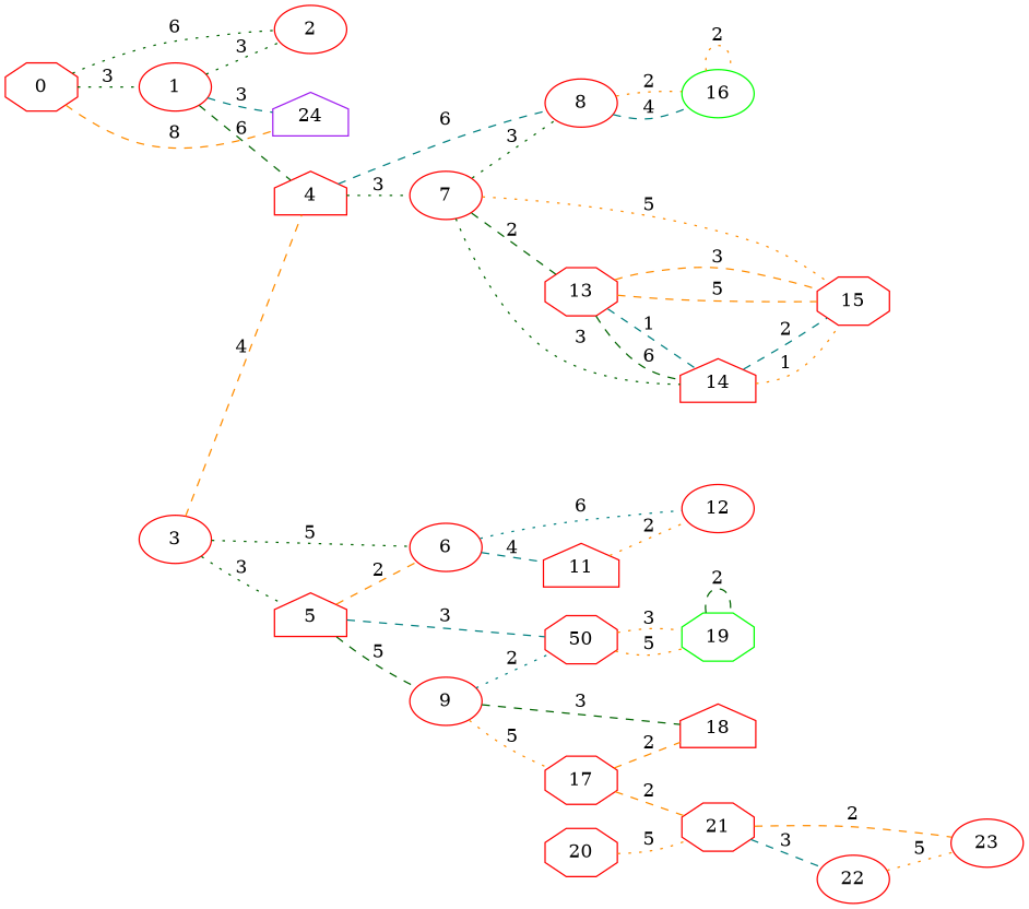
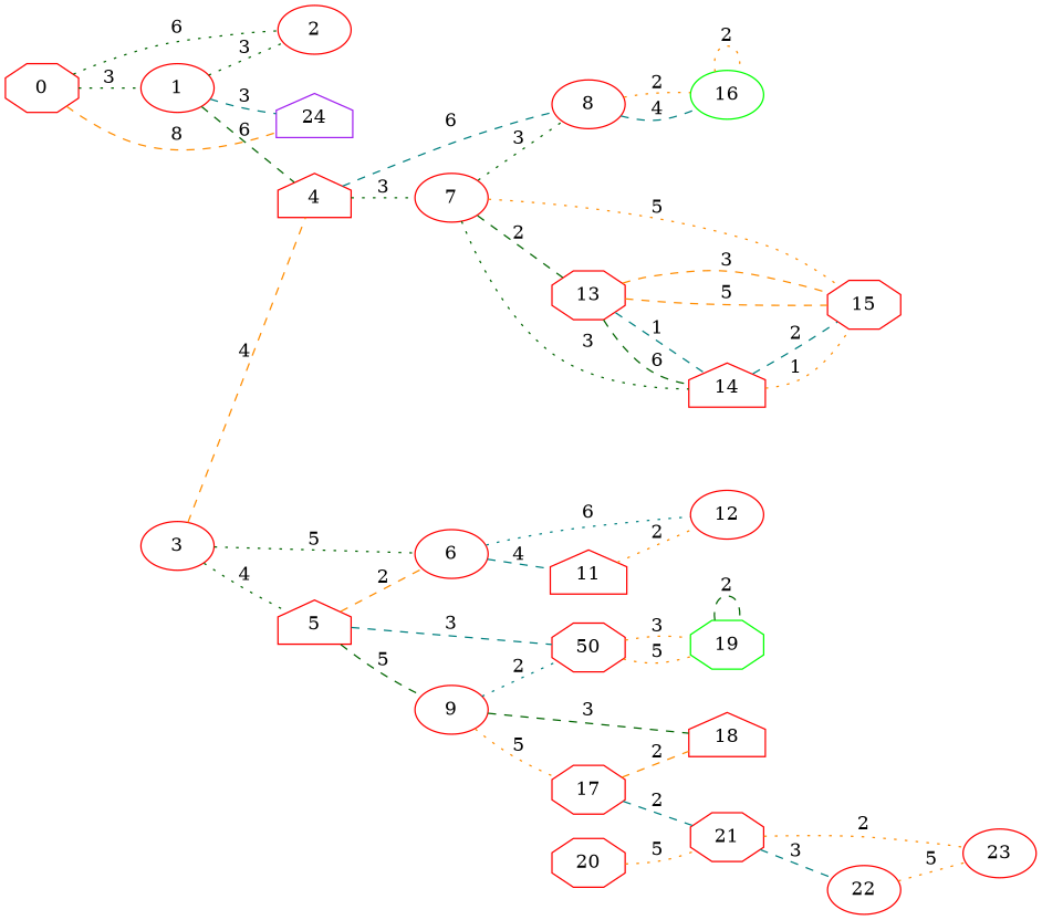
  graph {
    rankdir=LR
    node [color=red shape=ellipse weight=1]
    edge [color=darkorange style=dashed]
    0 [shape=octagon]
    1
    2
    24 [color=purple shape=house weight=4]
    4 [shape=house]
    3
    5 [shape=house]
    6
    7
    8
    9
    n12 [label=50 shape=octagon]
    11 [shape=house]
    12
    13 [shape=octagon]
    14 [shape=house]
    15 [shape=octagon]
    16 [color=green weight=2]
    17 [shape=octagon]
    18 [shape=house]
    19 [color=green shape=octagon weight=2]
    21 [shape=octagon]
    20 [shape=octagon]
    22
    23
    0 -- 1 [color=darkgreen label=3 style=dotted]
    0 -- 2 [color=darkgreen label=6 style=dotted]
    0 -- 24 [label=8]
    1 -- 2 [color=darkgreen label=3 style=dotted]
    1 -- 24 [color=teal label=3]
    1 -- 4 [color=darkgreen label=6]
    4 -- 7 [color=darkgreen label=3 style=dotted]
    4 -- 8 [color=teal label=6]
    3 -- 4 [label=4]
-   3 -- 5 [color=darkgreen label=3 style=dotted]
+   3 -- 5 [color=darkgreen label=4 style=dotted]
    3 -- 6 [color=darkgreen label=5 style=dotted]
    5 -- 6 [label=2]
    5 -- 9 [color=darkgreen label=5]
    5 -- n12 [color=teal label=3]
    6 -- 11 [color=teal label=4]
    6 -- 12 [color=teal label=6 style=dotted]
    7 -- 8 [color=darkgreen label=3 style=dotted]
    7 -- 13 [color=darkgreen label=2]
    7 -- 14 [color=darkgreen label=3 style=dotted]
    7 -- 15 [label=5 style=dotted]
    8 -- 16 [label=2 style=dotted]
    8 -- 16 [color=teal label=4]
    9 -- n12 [color=teal label=2 style=dotted]
    9 -- 17 [label=5 style=dotted]
    9 -- 18 [color=darkgreen label=3]
    n12 -- 19 [label=3 style=dotted]
    n12 -- 19 [label=5 style=dotted]
    11 -- 12 [label=2 style=dotted]
    13 -- 14 [color=teal label=1]
    13 -- 14 [color=darkgreen label=6]
    13 -- 15 [label=3]
    13 -- 15 [label=5]
    14 -- 15 [color=teal label=2]
    14 -- 15 [label=1 style=dotted]
    16 -- 16 [label=2 style=dotted]
    17 -- 18 [label=2]
-   17 -- 21 [label=2]
+   17 -- 21 [color=teal label=2]
    19 -- 19 [color=darkgreen label=2]
    21 -- 22 [color=teal label=3]
-   21 -- 23 [label=2]
+   21 -- 23 [label=2 style=dotted]
    20 -- 21 [label=5 style=dotted]
    22 -- 23 [label=5 style=dotted]
  }
